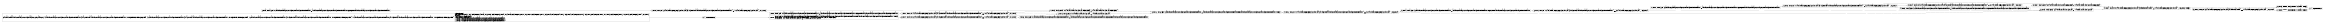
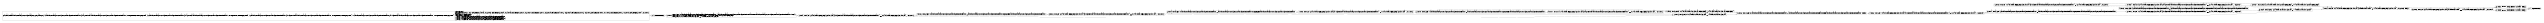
  digraph {
    rankdir=LR
    node [shape=record]
    n1 [label="{0\:\ ?|MTH_ENTER_BLOCK\l}"]
    n2 [label="{2\:\ 0x0000|0x0000: SGET  (r0 I:androidx.constraintlayout.core.widgets.ConstraintWidget$DimensionBehaviour) =  androidx.constraintlayout.core.widgets.ConstraintWidget.DimensionBehaviour.FIXED androidx.constraintlayout.core.widgets.ConstraintWidget$DimensionBehaviour  (LINE:48)\l0x0002: CONST  (r1 I:??[int, float, boolean, short, byte, char, OBJECT, ARRAY]) = (0 ??[int, float, boolean, short, byte, char, OBJECT, ARRAY]) \l0x0003: CONST  (r2 I:??[boolean, int, float, short, byte, char]) = (1 ??[boolean, int, float, short, byte, char]) \l}"]
    n3 [label="{3\:\ 0x0004|0x0004: IF  (r6 I:??[int, boolean, OBJECT, ARRAY, byte, short, char] A[D('widgetHorizontal' androidx.constraintlayout.core.widgets.ConstraintWidget$DimensionBehaviour)]) == (r0 I:??[int, boolean, OBJECT, ARRAY, byte, short, char])  \-\> B:12:0x0015 \l}"]
    n4 [label="{4\:\ 0x0006|0x0006: SGET  (r0 I:androidx.constraintlayout.core.widgets.ConstraintWidget$DimensionBehaviour) =  androidx.constraintlayout.core.widgets.ConstraintWidget.DimensionBehaviour.WRAP_CONTENT androidx.constraintlayout.core.widgets.ConstraintWidget$DimensionBehaviour \l}"]
    n5 [label="{12\:\ 0x0015|0x0015: CONST  (r0 I:??[boolean, int, float, short, byte, char]) = (1 ??[boolean, int, float, short, byte, char]) \l}"]
+   n6 [label="{5\:\ 0x0008|0x0008: IF  (r6 I:??[int, boolean, OBJECT, ARRAY, byte, short, char] A[D('widgetHorizontal' androidx.constraintlayout.core.widgets.ConstraintWidget$DimensionBehaviour)]) == (r0 I:??[int, boolean, OBJECT, ARRAY, byte, short, char])  \-\> B:12:0x0015 \l}"]
    n7 [label="{13\:\ 0x0016|0x0016: SGET  (r3 I:androidx.constraintlayout.core.widgets.ConstraintWidget$DimensionBehaviour) =  androidx.constraintlayout.core.widgets.ConstraintWidget.DimensionBehaviour.FIXED androidx.constraintlayout.core.widgets.ConstraintWidget$DimensionBehaviour  (LINE:50)\l}"]
    n8 [label="{6\:\ 0x000a|0x000a: SGET  (r0 I:androidx.constraintlayout.core.widgets.ConstraintWidget$DimensionBehaviour) =  androidx.constraintlayout.core.widgets.ConstraintWidget.DimensionBehaviour.MATCH_PARENT androidx.constraintlayout.core.widgets.ConstraintWidget$DimensionBehaviour \l}"]
    n9 [label="{7\:\ 0x000c|0x000c: IF  (r6 I:??[int, boolean, OBJECT, ARRAY, byte, short, char] A[D('widgetHorizontal' androidx.constraintlayout.core.widgets.ConstraintWidget$DimensionBehaviour)]) != (r0 I:??[int, boolean, OBJECT, ARRAY, byte, short, char])  \-\> B:11:0x0013 \l}"]
    n10 [label="{8\:\ 0x000e|0x000e: SGET  (r0 I:androidx.constraintlayout.core.widgets.ConstraintWidget$DimensionBehaviour) =  androidx.constraintlayout.core.widgets.ConstraintWidget.DimensionBehaviour.WRAP_CONTENT androidx.constraintlayout.core.widgets.ConstraintWidget$DimensionBehaviour \l}"]
    n11 [label="{11\:\ 0x0013|0x0013: CONST  (r0 I:??[int, float, boolean, short, byte, char, OBJECT, ARRAY]) = (0 ??[int, float, boolean, short, byte, char, OBJECT, ARRAY]) \l}"]
    n12 [label="{9\:\ 0x0010|0x0010: IF  (r4 I:??[int, boolean, OBJECT, ARRAY, byte, short, char] A[D('layoutHorizontal' androidx.constraintlayout.core.widgets.ConstraintWidget$DimensionBehaviour)]) == (r0 I:??[int, boolean, OBJECT, ARRAY, byte, short, char])  \-\> B:11:0x0013 \l}"]
    n13 [label="{14\:\ 0x0018|0x0018: IF  (r7 I:??[int, boolean, OBJECT, ARRAY, byte, short, char] A[D('widgetVertical' androidx.constraintlayout.core.widgets.ConstraintWidget$DimensionBehaviour)]) == (r3 I:??[int, boolean, OBJECT, ARRAY, byte, short, char])  \-\> B:23:0x0029 \l}"]
    n14 [label="{15\:\ 0x001a|0x001a: SGET  (r3 I:androidx.constraintlayout.core.widgets.ConstraintWidget$DimensionBehaviour) =  androidx.constraintlayout.core.widgets.ConstraintWidget.DimensionBehaviour.WRAP_CONTENT androidx.constraintlayout.core.widgets.ConstraintWidget$DimensionBehaviour \l}"]
    n15 [label="{23\:\ 0x0029|0x0029: CONST  (r3 I:??[boolean, int, float, short, byte, char]) = (1 ??[boolean, int, float, short, byte, char]) \l}"]
    n16 [label="{16\:\ 0x001c|0x001c: IF  (r7 I:??[int, boolean, OBJECT, ARRAY, byte, short, char] A[D('widgetVertical' androidx.constraintlayout.core.widgets.ConstraintWidget$DimensionBehaviour)]) == (r3 I:??[int, boolean, OBJECT, ARRAY, byte, short, char])  \-\> B:23:0x0029 \l}"]
    n17 [label="{24\:\ 0x002a|0x002a: IF  (r0 I:??[int, boolean, OBJECT, ARRAY, byte, short, char] A[D('fixedHorizontal' boolean)]) != (0 ??[int, boolean, OBJECT, ARRAY, byte, short, char])  \-\> B:28:0x0030  (LINE:52)\l}"]
-   n18 [label="{17\:\ 0x001e|0x001e: SGET  (r3 I:androidx.constraintlayout.core.widgets.ConstraintWidget$DimensionBehaviour) =  androidx.constraintlayout.core.widgets.ConstraintWidget.DimensionBehaviour.MATCH_PARENT androidx.constraintlayout.core.widgets.ConstraintWidget$DimensionBehaviour \l}"]
    n19 [label="{18\:\ 0x0020|0x0020: IF  (r7 I:??[int, boolean, OBJECT, ARRAY, byte, short, char] A[D('widgetVertical' androidx.constraintlayout.core.widgets.ConstraintWidget$DimensionBehaviour)]) != (r3 I:??[int, boolean, OBJECT, ARRAY, byte, short, char])  \-\> B:22:0x0027 \l}"]
    n20 [label="{19\:\ 0x0022|0x0022: SGET  (r3 I:androidx.constraintlayout.core.widgets.ConstraintWidget$DimensionBehaviour) =  androidx.constraintlayout.core.widgets.ConstraintWidget.DimensionBehaviour.WRAP_CONTENT androidx.constraintlayout.core.widgets.ConstraintWidget$DimensionBehaviour \l}"]
    n21 [label="{22\:\ 0x0027|0x0027: CONST  (r3 I:??[int, float, boolean, short, byte, char, OBJECT, ARRAY]) = (0 ??[int, float, boolean, short, byte, char, OBJECT, ARRAY]) \l}"]
    n22 [label="{20\:\ 0x0024|0x0024: IF  (r5 I:??[int, boolean, OBJECT, ARRAY, byte, short, char] A[D('layoutVertical' androidx.constraintlayout.core.widgets.ConstraintWidget$DimensionBehaviour)]) == (r3 I:??[int, boolean, OBJECT, ARRAY, byte, short, char])  \-\> B:22:0x0027 \l}"]
    n23 [label="{25\:\ 0x002c|0x002c: IF  (r3 I:??[int, boolean, OBJECT, ARRAY, byte, short, char] A[D('fixedVertical' boolean)]) == (0 ??[int, boolean, OBJECT, ARRAY, byte, short, char])  \-\> B:27:0x002f \l}"]
    n24 [label="{28\:\ 0x0030|RETURN\l|0x0030: RETURN  (r2 I:boolean)  (LINE:53)\l}"]
    n25 [label="{27\:\ 0x002f|RETURN\l|0x002f: RETURN  (r1 I:boolean)  (LINE:55)\l}"]
    n26 [label="{1\:\ ?|WRAP_EXIT_BLOCK\l}"]
    n27 [label="{public static boolean androidx.constraintlayout.core.widgets.analyzer.Grouping.validInGroup((r4 I:androidx.constraintlayout.core.widgets.ConstraintWidget$DimensionBehaviour A[D('layoutHorizontal' androidx.constraintlayout.core.widgets.ConstraintWidget$DimensionBehaviour), IMMUTABLE_TYPE, METHOD_ARGUMENT]), (r5 I:androidx.constraintlayout.core.widgets.ConstraintWidget$DimensionBehaviour A[D('layoutVertical' androidx.constraintlayout.core.widgets.ConstraintWidget$DimensionBehaviour), IMMUTABLE_TYPE, METHOD_ARGUMENT]), (r6 I:androidx.constraintlayout.core.widgets.ConstraintWidget$DimensionBehaviour A[D('widgetHorizontal' androidx.constraintlayout.core.widgets.ConstraintWidget$DimensionBehaviour), IMMUTABLE_TYPE, METHOD_ARGUMENT]), (r7 I:androidx.constraintlayout.core.widgets.ConstraintWidget$DimensionBehaviour A[D('widgetVertical' androidx.constraintlayout.core.widgets.ConstraintWidget$DimensionBehaviour), IMMUTABLE_TYPE, METHOD_ARGUMENT]))  | USE_LINES_HINTS\lCROSS_EDGE: B:28:0x0030 \-\> B:1:?, CROSS_EDGE: B:24:0x002a \-\> B:28:0x0030, CROSS_EDGE: B:23:0x0029 \-\> B:24:0x002a, CROSS_EDGE: B:18:0x0020 \-\> B:22:0x0027, CROSS_EDGE: B:16:0x001c \-\> B:23:0x0029, CROSS_EDGE: B:14:0x0018 \-\> B:23:0x0029, CROSS_EDGE: B:12:0x0015 \-\> B:13:0x0016, CROSS_EDGE: B:7:0x000c \-\> B:11:0x0013, CROSS_EDGE: B:5:0x0008 \-\> B:12:0x0015, CROSS_EDGE: B:3:0x0004 \-\> B:12:0x0015\lDebug Info:\l  0x0016\-0x0030: r0 'fixedHorizontal' Z\l  0x002a\-0x0030: r3 'fixedVertical' Z\l  \-1 \-0x0030: r4 'layoutHorizontal' Landroidx\/constraintlayout\/core\/widgets\/ConstraintWidget$DimensionBehaviour;\l  \-1 \-0x0030: r5 'layoutVertical' Landroidx\/constraintlayout\/core\/widgets\/ConstraintWidget$DimensionBehaviour;\l  \-1 \-0x0030: r6 'widgetHorizontal' Landroidx\/constraintlayout\/core\/widgets\/ConstraintWidget$DimensionBehaviour;\l  \-1 \-0x0030: r7 'widgetVertical' Landroidx\/constraintlayout\/core\/widgets\/ConstraintWidget$DimensionBehaviour;\l}"]
    n1 -> n2
    n2 -> n3
    n3 -> n4 [style=dashed]
    n3 -> n5
+   n4 -> n6
    n5 -> n7
+   n6 -> n5
+   n6 -> n8 [style=dashed]
    n7 -> n13
    n8 -> n9
    n9 -> n10 [style=dashed]
    n9 -> n11
    n10 -> n12
    n11 -> n7
    n12 -> n5 [style=dashed]
    n12 -> n11
    n13 -> n14 [style=dashed]
    n13 -> n15
    n14 -> n16
    n15 -> n17
    n16 -> n15
-   n16 -> n18 [style=dashed]
    n17 -> n23 [style=dashed]
    n17 -> n24
-   n18 -> n19
    n19 -> n20 [style=dashed]
    n19 -> n21
    n19 -> n22
    n21 -> n17
    n22 -> n15 [style=dashed]
    n22 -> n21
    n23 -> n24 [style=dashed]
    n23 -> n25
    n24 -> n26
    n25 -> n26
    n27 -> n1
  }
